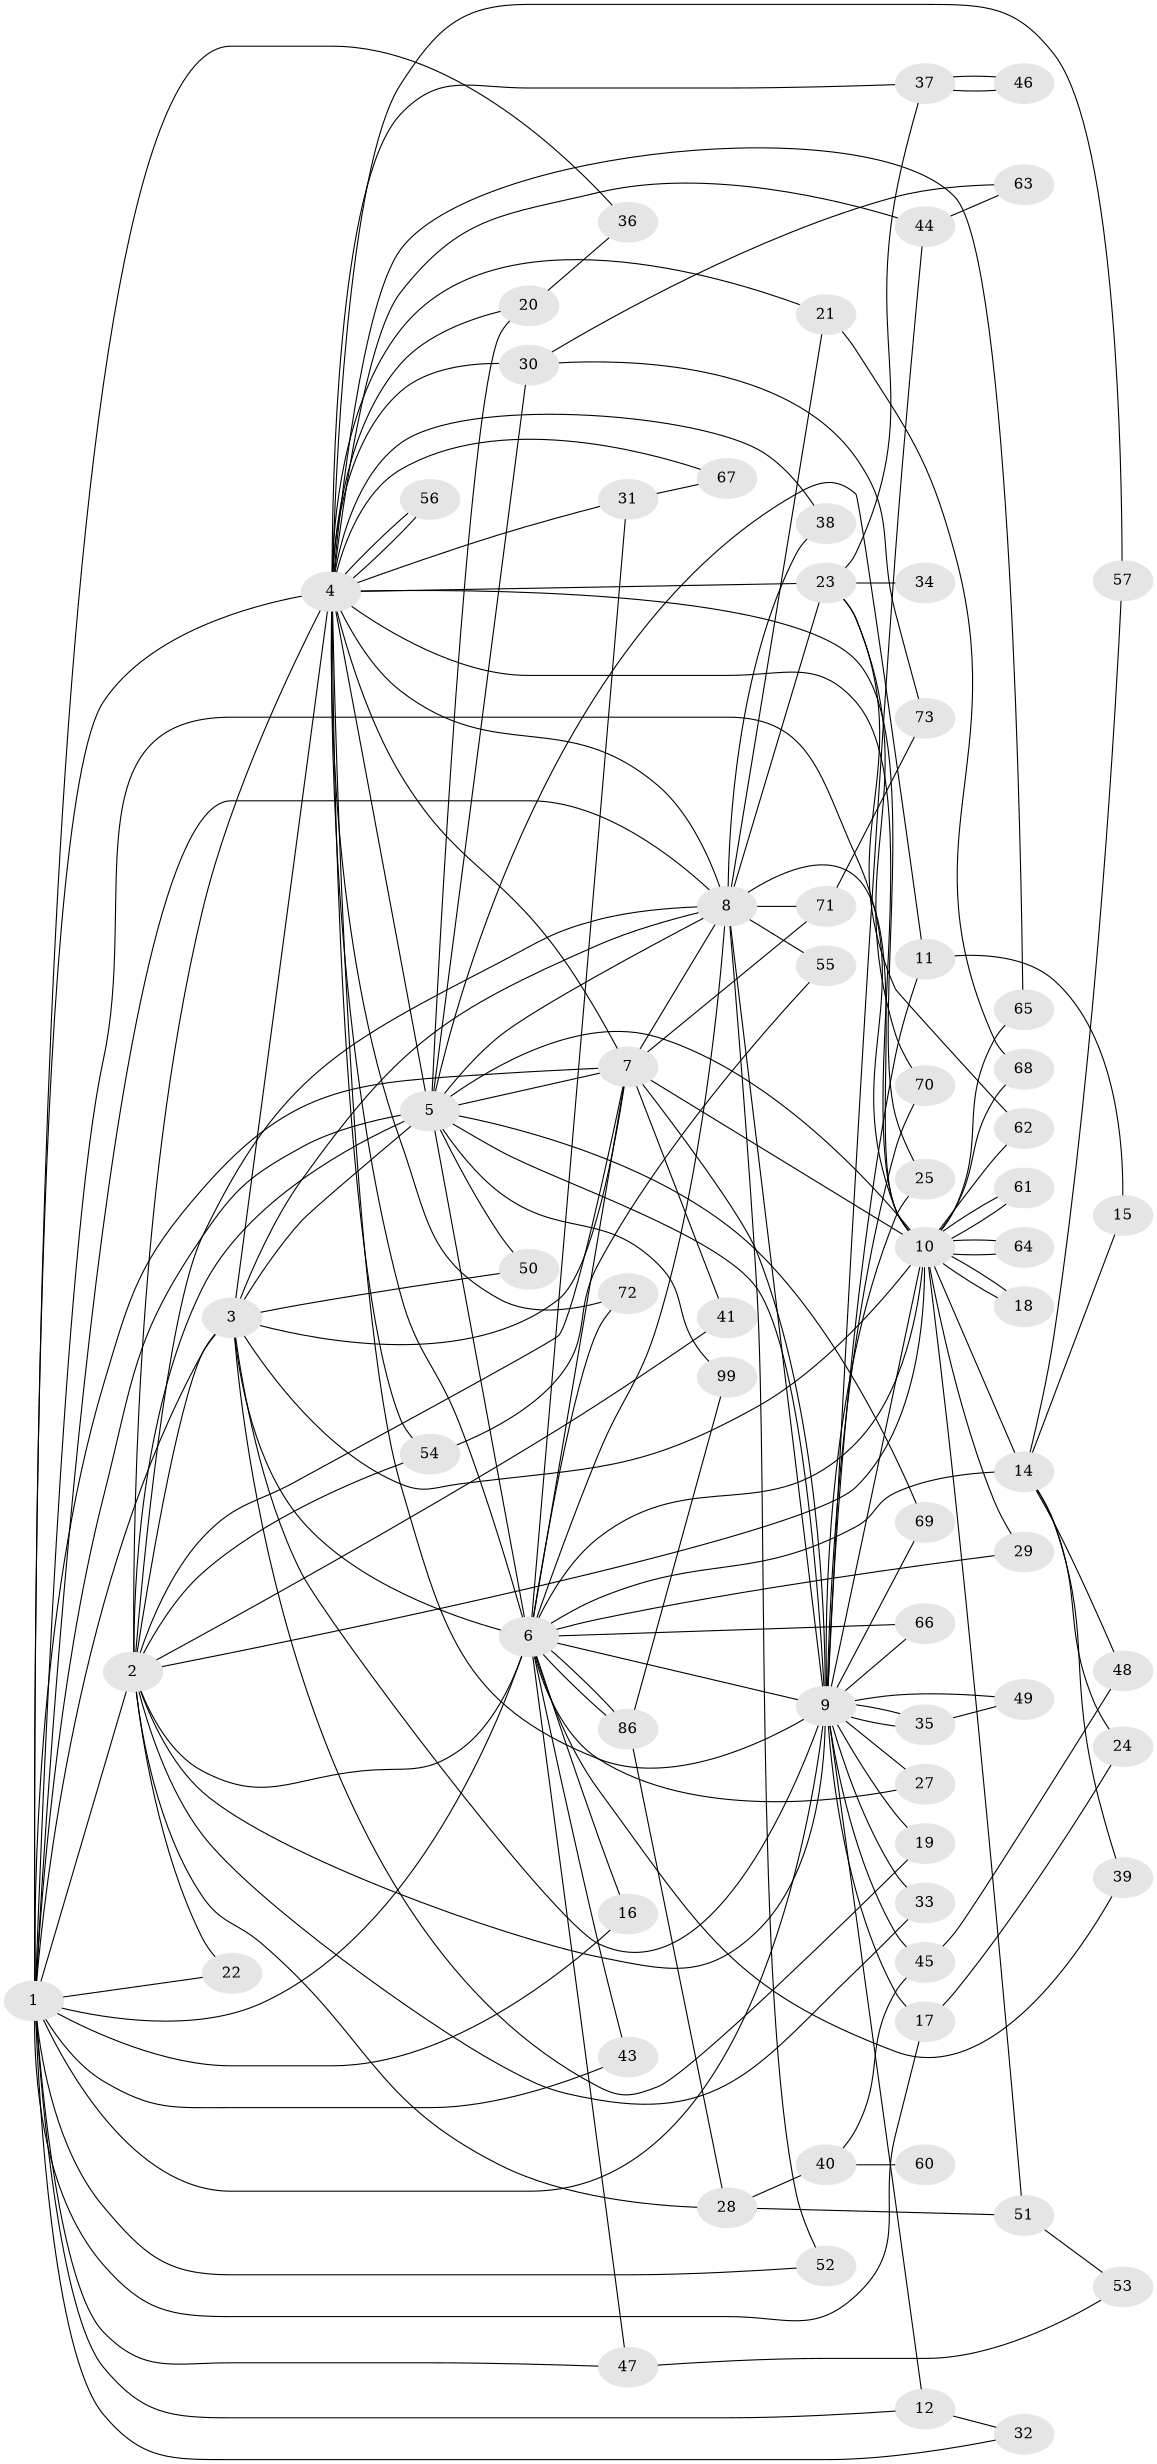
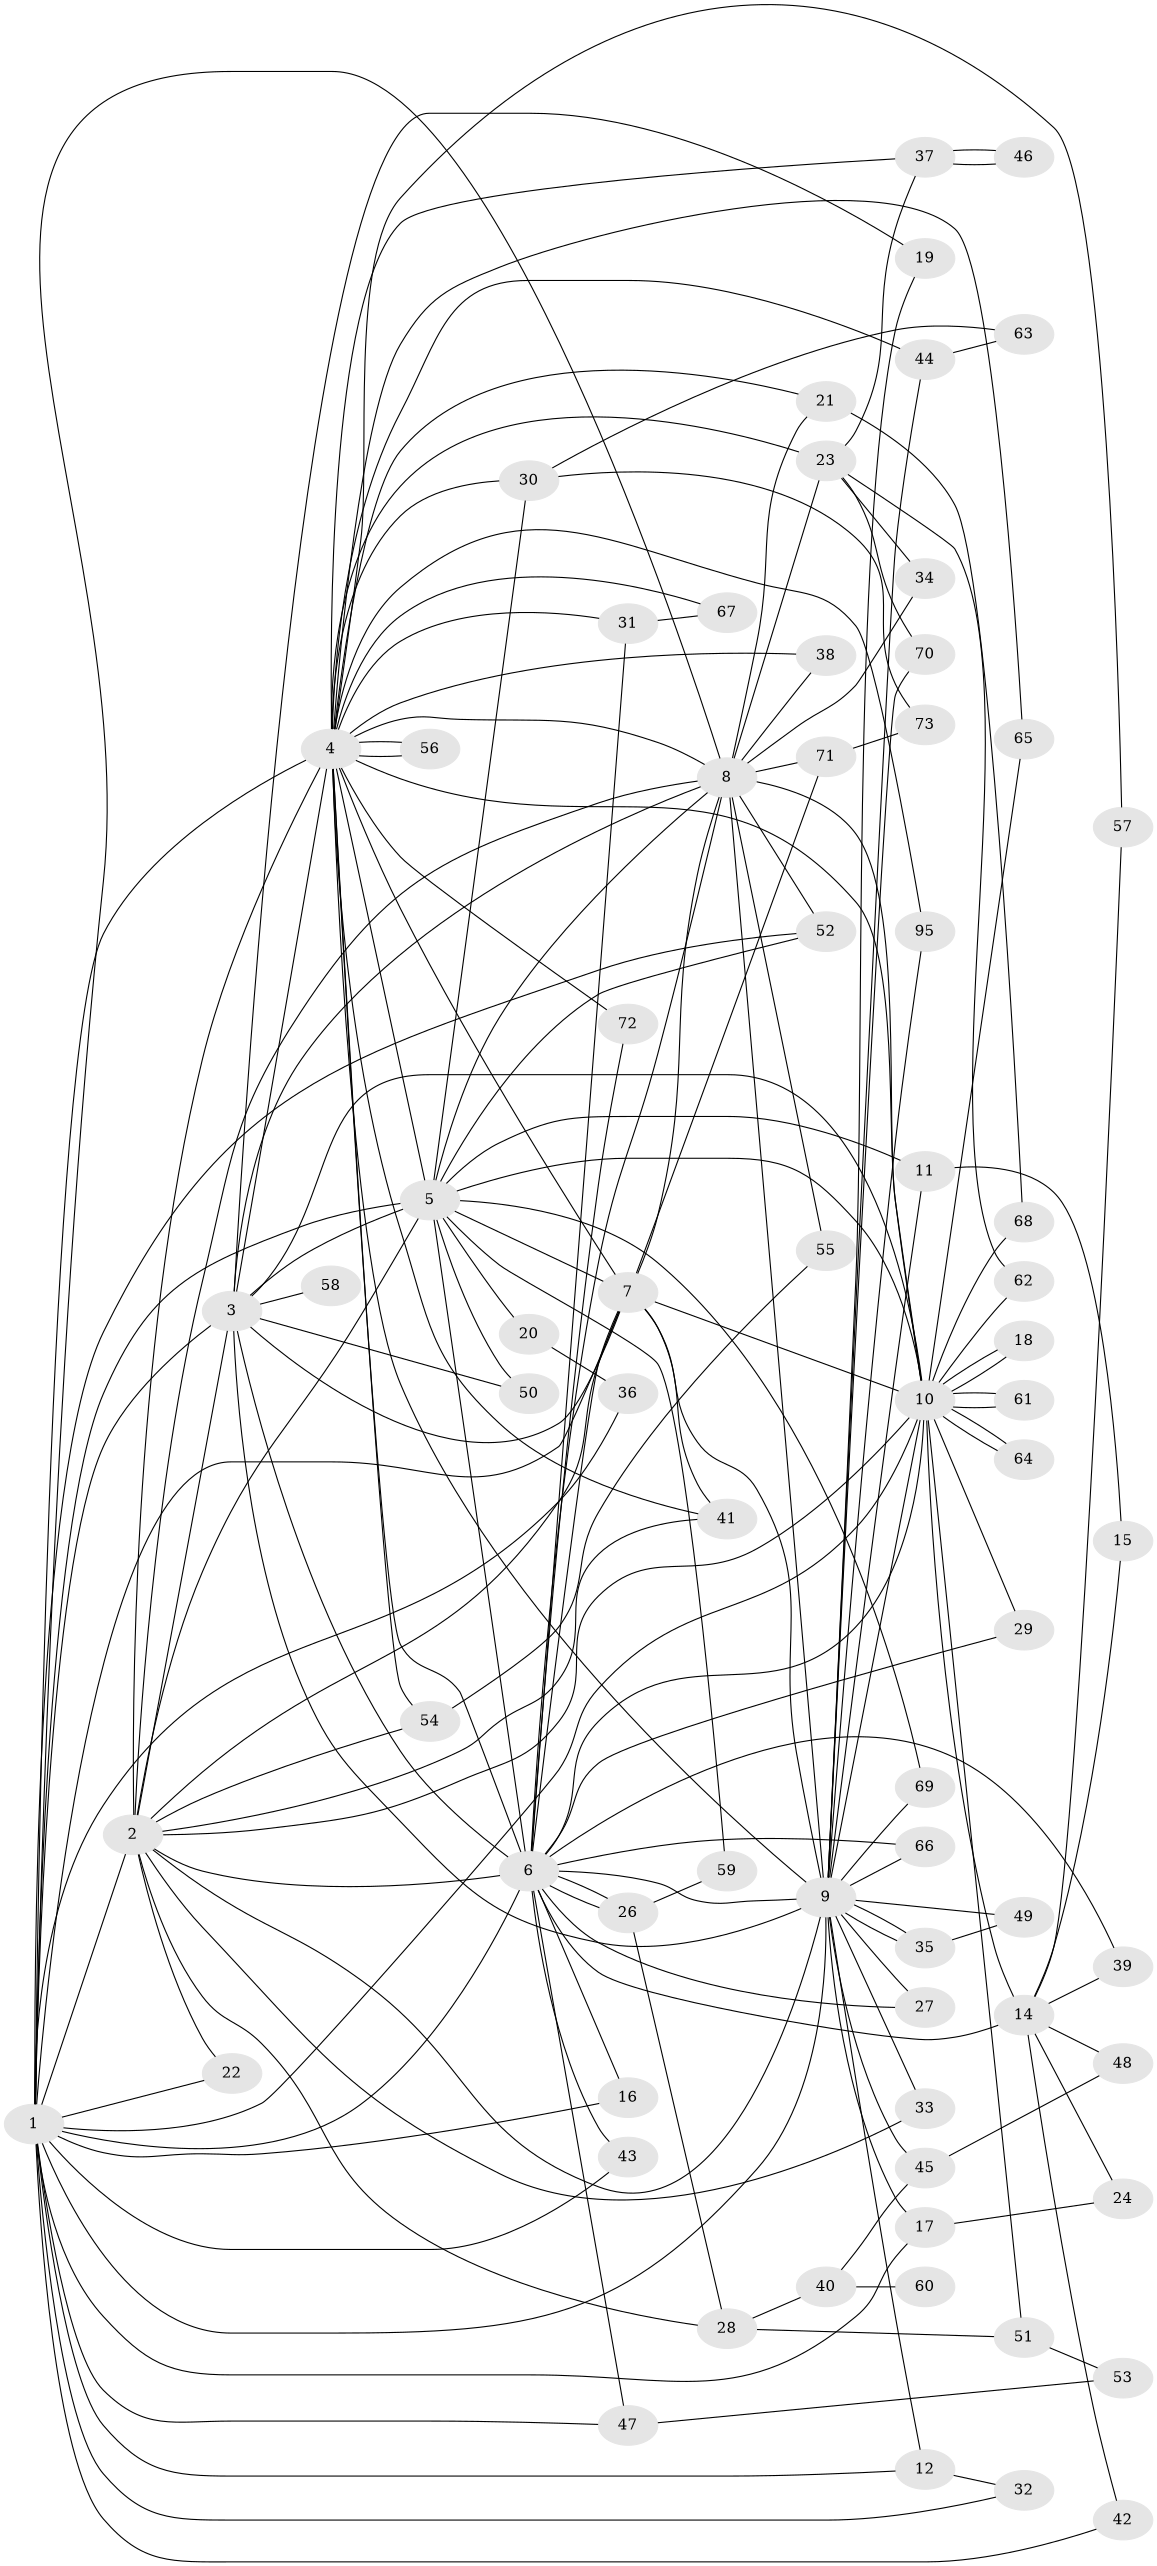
  graph {
    rankdir=LR
    node [color=gray90 style=filled]
    1
    2
    3
    4
    5
    6
    7
    8
    9
    10
    12
    16
    17
    22
    32
    36
+   42
    43
    47
    52
    28
    33
    41
    54
    19
    50
+   58
    20
    21
    23
-   25
+   25 [label=95]
    30
    31
    37
    38
    44
    56
    57
    65
    67
    72
    11
-   59 [label=99]
+   59
    69
    14
-   26 [label=86]
+   26
    27
    29
    39
    66
    71
    34
    55
    35
    45
    49
    70
    18
    51
    61
    62
    64
    68
    24
    53
    40
    63
    73
    46
    15
    48
    60
    1 -- 2
    1 -- 3
    1 -- 4
    1 -- 5
    1 -- 6
    1 -- 7
    1 -- 8
    1 -- 9
    1 -- 10
    1 -- 12
    1 -- 16
    1 -- 17
    1 -- 22
    1 -- 32
    1 -- 36
+   1 -- 42
    1 -- 43
    1 -- 47
    1 -- 52
    2 -- 3
    2 -- 4
    2 -- 5
    2 -- 6
    2 -- 7
    2 -- 8
    2 -- 9
    2 -- 10
    2 -- 22
    2 -- 28
    2 -- 33
    2 -- 41
    2 -- 54
    3 -- 4
    3 -- 5
    3 -- 6
    3 -- 7
    3 -- 8
    3 -- 9
    3 -- 10
    3 -- 19
    3 -- 50
+   3 -- 58
    4 -- 5
    4 -- 6
    4 -- 7
    4 -- 8
    4 -- 9
    4 -- 10
    4 -- 54
-   4 -- 20
+   4 -- 41
    4 -- 21
    4 -- 23
    4 -- 25
    4 -- 30
    4 -- 31
    4 -- 37
    4 -- 38
    4 -- 44
    4 -- 56
    4 -- 56
    4 -- 57
    4 -- 65
    4 -- 67
    4 -- 72
    5 -- 6
    5 -- 7
    5 -- 8
-   5 -- 9
+   5 -- 52
    5 -- 10
    5 -- 50
    5 -- 20
    5 -- 30
    5 -- 11
    5 -- 59
    5 -- 69
    6 -- 7
    6 -- 8
    6 -- 9
    6 -- 10
    6 -- 16
    6 -- 43
    6 -- 47
    6 -- 31
    6 -- 72
    6 -- 14
    6 -- 26
    6 -- 26
    6 -- 27
    6 -- 29
    6 -- 39
    6 -- 66
    7 -- 8
    7 -- 9
    7 -- 10
    7 -- 41
    7 -- 71
    8 -- 9
    8 -- 10
    8 -- 52
    8 -- 21
    8 -- 23
    8 -- 38
    8 -- 71
+   8 -- 34
    8 -- 55
    9 -- 10
    9 -- 12
    9 -- 17
    9 -- 33
    9 -- 19
    9 -- 25
    9 -- 44
    9 -- 11
    9 -- 69
    9 -- 27
    9 -- 66
    9 -- 35
    9 -- 35
    9 -- 45
    9 -- 49
    9 -- 70
    10 -- 65
    10 -- 14
    10 -- 29
    10 -- 18
    10 -- 18
    10 -- 51
    10 -- 61
    10 -- 61
    10 -- 62
    10 -- 64
    10 -- 64
    10 -- 68
    12 -- 32
    17 -- 24
    47 -- 53
    28 -- 51
    28 -- 40
    54 -- 55
    20 -- 36
    21 -- 68
    23 -- 37
    23 -- 34
    23 -- 70
    23 -- 62
    30 -- 63
    30 -- 73
    31 -- 67
    37 -- 46
    37 -- 46
    44 -- 63
    11 -- 15
+   14 -- 42
    14 -- 57
    14 -- 39
    14 -- 24
    14 -- 15
    14 -- 48
    26 -- 28
    26 -- 59
    71 -- 73
    35 -- 49
    45 -- 48
    51 -- 53
    40 -- 45
    40 -- 60
  }
